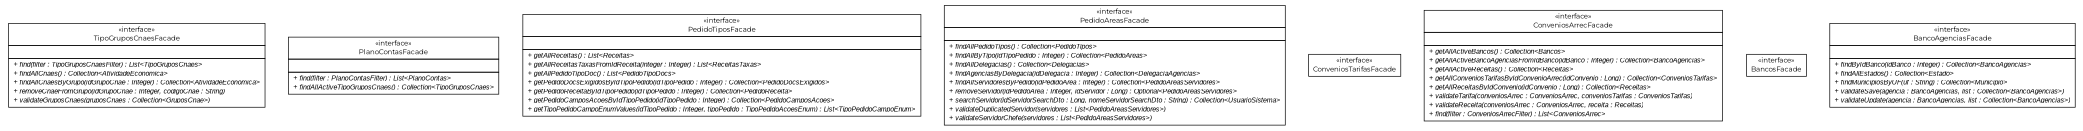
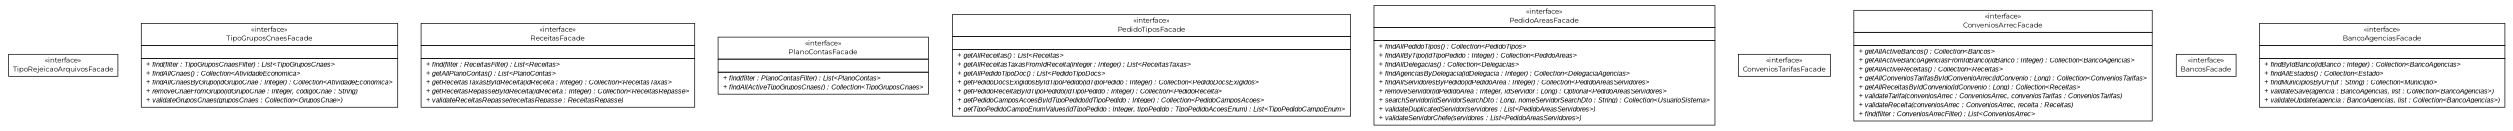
  digraph {
    nodesep=0.25
    ranksep=0.5
    fontname=Montserrat
    node [fontcolor=black fontname=Montserrat fontsize=10.0 shape=plaintext]
+   n1 [label=<<table title="br.gov.to.sefaz.arr.parametros.business.facade.TipoRejeicaoArquivosFacade" border="0" cellborder="1" cellspacing="0" cellpadding="2" port="p" href="./TipoRejeicaoArquivosFacade.html"> 		<tr><td><table border="0" cellspacing="0" cellpadding="1"> <tr><td align="center" balign="center"> &#171;interface&#187; </td></tr> <tr><td align="center" balign="center"> TipoRejeicaoArquivosFacade </td></tr> 		</table></td></tr> 		</table>>]
    n2 [label=<<table title="br.gov.to.sefaz.arr.parametros.business.facade.TipoGruposCnaesFacade" border="0" cellborder="1" cellspacing="0" cellpadding="2" port="p" href="./TipoGruposCnaesFacade.html"> 		<tr><td><table border="0" cellspacing="0" cellpadding="1"> <tr><td align="center" balign="center"> &#171;interface&#187; </td></tr> <tr><td align="center" balign="center"> TipoGruposCnaesFacade </td></tr> 		</table></td></tr> 		<tr><td><table border="0" cellspacing="0" cellpadding="1"> <tr><td align="left" balign="left">  </td></tr> 		</table></td></tr> 		<tr><td><table border="0" cellspacing="0" cellpadding="1"> <tr><td align="left" balign="left"><font face="arial italic" point-size="10.0"> + find(filter : TipoGruposCnaesFilter) : List&lt;TipoGruposCnaes&gt; </font></td></tr> <tr><td align="left" balign="left"><font face="arial italic" point-size="10.0"> + findAllCnaes() : Collection&lt;AtividadeEconomica&gt; </font></td></tr> <tr><td align="left" balign="left"><font face="arial italic" point-size="10.0"> + findAllCnaesByGrupo(idGrupoCnae : Integer) : Collection&lt;AtividadeEconomica&gt; </font></td></tr> <tr><td align="left" balign="left"><font face="arial italic" point-size="10.0"> + removeCnaeFromGrupo(idGrupoCnae : Integer, codigoCnae : String) </font></td></tr> <tr><td align="left" balign="left"><font face="arial italic" point-size="10.0"> + validateGruposCnaes(gruposCnaes : Collection&lt;GruposCnae&gt;) </font></td></tr> 		</table></td></tr> 		</table>>]
+   n3 [label=<<table title="br.gov.to.sefaz.arr.parametros.business.facade.ReceitasFacade" border="0" cellborder="1" cellspacing="0" cellpadding="2" port="p" href="./ReceitasFacade.html"> 		<tr><td><table border="0" cellspacing="0" cellpadding="1"> <tr><td align="center" balign="center"> &#171;interface&#187; </td></tr> <tr><td align="center" balign="center"> ReceitasFacade </td></tr> 		</table></td></tr> 		<tr><td><table border="0" cellspacing="0" cellpadding="1"> <tr><td align="left" balign="left">  </td></tr> 		</table></td></tr> 		<tr><td><table border="0" cellspacing="0" cellpadding="1"> <tr><td align="left" balign="left"><font face="arial italic" point-size="10.0"> + find(filter : ReceitasFilter) : List&lt;Receitas&gt; </font></td></tr> <tr><td align="left" balign="left"><font face="arial italic" point-size="10.0"> + getAllPlanoContas() : List&lt;PlanoContas&gt; </font></td></tr> <tr><td align="left" balign="left"><font face="arial italic" point-size="10.0"> + getReceitasTaxasByIdReceita(idReceita : Integer) : Collection&lt;ReceitasTaxas&gt; </font></td></tr> <tr><td align="left" balign="left"><font face="arial italic" point-size="10.0"> + getReceitasRepasseByIdReceita(idReceita : Integer) : Collection&lt;ReceitasRepasse&gt; </font></td></tr> <tr><td align="left" balign="left"><font face="arial italic" point-size="10.0"> + validateReceitasRepasse(receitasRepasse : ReceitasRepasse) </font></td></tr> 		</table></td></tr> 		</table>>]
    n4 [label=<<table title="br.gov.to.sefaz.arr.parametros.business.facade.PlanoContasFacade" border="0" cellborder="1" cellspacing="0" cellpadding="2" port="p" href="./PlanoContasFacade.html"> 		<tr><td><table border="0" cellspacing="0" cellpadding="1"> <tr><td align="center" balign="center"> &#171;interface&#187; </td></tr> <tr><td align="center" balign="center"> PlanoContasFacade </td></tr> 		</table></td></tr> 		<tr><td><table border="0" cellspacing="0" cellpadding="1"> <tr><td align="left" balign="left">  </td></tr> 		</table></td></tr> 		<tr><td><table border="0" cellspacing="0" cellpadding="1"> <tr><td align="left" balign="left"><font face="arial italic" point-size="10.0"> + find(filter : PlanoContasFilter) : List&lt;PlanoContas&gt; </font></td></tr> <tr><td align="left" balign="left"><font face="arial italic" point-size="10.0"> + findAllActiveTipoGruposCnaes() : Collection&lt;TipoGruposCnaes&gt; </font></td></tr> 		</table></td></tr> 		</table>>]
    n5 [label=<<table title="br.gov.to.sefaz.arr.parametros.business.facade.PedidoTiposFacade" border="0" cellborder="1" cellspacing="0" cellpadding="2" port="p" href="./PedidoTiposFacade.html"> 		<tr><td><table border="0" cellspacing="0" cellpadding="1"> <tr><td align="center" balign="center"> &#171;interface&#187; </td></tr> <tr><td align="center" balign="center"> PedidoTiposFacade </td></tr> 		</table></td></tr> 		<tr><td><table border="0" cellspacing="0" cellpadding="1"> <tr><td align="left" balign="left">  </td></tr> 		</table></td></tr> 		<tr><td><table border="0" cellspacing="0" cellpadding="1"> <tr><td align="left" balign="left"><font face="arial italic" point-size="10.0"> + getAllReceitas() : List&lt;Receitas&gt; </font></td></tr> <tr><td align="left" balign="left"><font face="arial italic" point-size="10.0"> + getAllReceitasTaxasFromIdReceita(integer : Integer) : List&lt;ReceitasTaxas&gt; </font></td></tr> <tr><td align="left" balign="left"><font face="arial italic" point-size="10.0"> + getAllPedidoTipoDoc() : List&lt;PedidoTipoDocs&gt; </font></td></tr> <tr><td align="left" balign="left"><font face="arial italic" point-size="10.0"> + getPedidoDocsExigidosByIdTipoPedido(idTipoPedido : Integer) : Collection&lt;PedidoDocsExigidos&gt; </font></td></tr> <tr><td align="left" balign="left"><font face="arial italic" point-size="10.0"> + getPedidoReceitaByIdTipoPedido(idTipoPedido : Integer) : Collection&lt;PedidoReceita&gt; </font></td></tr> <tr><td align="left" balign="left"><font face="arial italic" point-size="10.0"> + getPedidoCamposAcoesByIdTipoPedido(idTipoPedido : Integer) : Collection&lt;PedidoCamposAcoes&gt; </font></td></tr> <tr><td align="left" balign="left"><font face="arial italic" point-size="10.0"> + getTipoPedidoCampoEnumValues(idTipoPedido : Integer, tipoPedido : TipoPedidoAcoesEnum) : List&lt;TipoPedidoCampoEnum&gt; </font></td></tr> 		</table></td></tr> 		</table>>]
    n6 [label=<<table title="br.gov.to.sefaz.arr.parametros.business.facade.PedidoAreasFacade" border="0" cellborder="1" cellspacing="0" cellpadding="2" port="p" href="./PedidoAreasFacade.html"> 		<tr><td><table border="0" cellspacing="0" cellpadding="1"> <tr><td align="center" balign="center"> &#171;interface&#187; </td></tr> <tr><td align="center" balign="center"> PedidoAreasFacade </td></tr> 		</table></td></tr> 		<tr><td><table border="0" cellspacing="0" cellpadding="1"> <tr><td align="left" balign="left">  </td></tr> 		</table></td></tr> 		<tr><td><table border="0" cellspacing="0" cellpadding="1"> <tr><td align="left" balign="left"><font face="arial italic" point-size="10.0"> + findAllPedidoTipos() : Collection&lt;PedidoTipos&gt; </font></td></tr> <tr><td align="left" balign="left"><font face="arial italic" point-size="10.0"> + findAllByTipo(idTipoPedido : Integer) : Collection&lt;PedidoAreas&gt; </font></td></tr> <tr><td align="left" balign="left"><font face="arial italic" point-size="10.0"> + findAllDelegacias() : Collection&lt;Delegacias&gt; </font></td></tr> <tr><td align="left" balign="left"><font face="arial italic" point-size="10.0"> + findAgenciasByDelegacia(idDelegacia : Integer) : Collection&lt;DelegaciaAgencias&gt; </font></td></tr> <tr><td align="left" balign="left"><font face="arial italic" point-size="10.0"> + findAllServidoresByPedido(idPedidoArea : Integer) : Collection&lt;PedidoAreasServidores&gt; </font></td></tr> <tr><td align="left" balign="left"><font face="arial italic" point-size="10.0"> + removeServidor(idPedidoArea : Integer, idServidor : Long) : Optional&lt;PedidoAreasServidores&gt; </font></td></tr> <tr><td align="left" balign="left"><font face="arial italic" point-size="10.0"> + searchServidor(idServidorSearchDto : Long, nomeServidorSearchDto : String) : Collection&lt;UsuarioSistema&gt; </font></td></tr> <tr><td align="left" balign="left"><font face="arial italic" point-size="10.0"> + validateDuplicatedServidor(servidores : List&lt;PedidoAreasServidores&gt;) </font></td></tr> <tr><td align="left" balign="left"><font face="arial italic" point-size="10.0"> + validateServidorChefe(servidores : List&lt;PedidoAreasServidores&gt;) </font></td></tr> 		</table></td></tr> 		</table>>]
    n7 [label=<<table title="br.gov.to.sefaz.arr.parametros.business.facade.ConveniosTarifasFacade" border="0" cellborder="1" cellspacing="0" cellpadding="2" port="p" href="./ConveniosTarifasFacade.html"> 		<tr><td><table border="0" cellspacing="0" cellpadding="1"> <tr><td align="center" balign="center"> &#171;interface&#187; </td></tr> <tr><td align="center" balign="center"> ConveniosTarifasFacade </td></tr> 		</table></td></tr> 		</table>>]
    n8 [label=<<table title="br.gov.to.sefaz.arr.parametros.business.facade.ConveniosArrecFacade" border="0" cellborder="1" cellspacing="0" cellpadding="2" port="p" href="./ConveniosArrecFacade.html"> 		<tr><td><table border="0" cellspacing="0" cellpadding="1"> <tr><td align="center" balign="center"> &#171;interface&#187; </td></tr> <tr><td align="center" balign="center"> ConveniosArrecFacade </td></tr> 		</table></td></tr> 		<tr><td><table border="0" cellspacing="0" cellpadding="1"> <tr><td align="left" balign="left">  </td></tr> 		</table></td></tr> 		<tr><td><table border="0" cellspacing="0" cellpadding="1"> <tr><td align="left" balign="left"><font face="arial italic" point-size="10.0"> + getAllActiveBancos() : Collection&lt;Bancos&gt; </font></td></tr> <tr><td align="left" balign="left"><font face="arial italic" point-size="10.0"> + getAllActiveBancoAgenciasFromIdBanco(idBanco : Integer) : Collection&lt;BancoAgencias&gt; </font></td></tr> <tr><td align="left" balign="left"><font face="arial italic" point-size="10.0"> + getAllActiveReceitas() : Collection&lt;Receitas&gt; </font></td></tr> <tr><td align="left" balign="left"><font face="arial italic" point-size="10.0"> + getAllConveniosTarifasByIdConvenioArrec(idConvenio : Long) : Collection&lt;ConveniosTarifas&gt; </font></td></tr> <tr><td align="left" balign="left"><font face="arial italic" point-size="10.0"> + getAllReceitasByIdConvenio(idConvenio : Long) : Collection&lt;Receitas&gt; </font></td></tr> <tr><td align="left" balign="left"><font face="arial italic" point-size="10.0"> + validateTarifa(conveniosArrec : ConveniosArrec, conveniosTarifas : ConveniosTarifas) </font></td></tr> <tr><td align="left" balign="left"><font face="arial italic" point-size="10.0"> + validateReceita(conveniosArrec : ConveniosArrec, receita : Receitas) </font></td></tr> <tr><td align="left" balign="left"><font face="arial italic" point-size="10.0"> + find(filter : ConveniosArrecFilter) : List&lt;ConveniosArrec&gt; </font></td></tr> 		</table></td></tr> 		</table>>]
    n9 [label=<<table title="br.gov.to.sefaz.arr.parametros.business.facade.BancosFacade" border="0" cellborder="1" cellspacing="0" cellpadding="2" port="p" href="./BancosFacade.html"> 		<tr><td><table border="0" cellspacing="0" cellpadding="1"> <tr><td align="center" balign="center"> &#171;interface&#187; </td></tr> <tr><td align="center" balign="center"> BancosFacade </td></tr> 		</table></td></tr> 		</table>>]
    n10 [label=<<table title="br.gov.to.sefaz.arr.parametros.business.facade.BancoAgenciasFacade" border="0" cellborder="1" cellspacing="0" cellpadding="2" port="p" href="./BancoAgenciasFacade.html"> 		<tr><td><table border="0" cellspacing="0" cellpadding="1"> <tr><td align="center" balign="center"> &#171;interface&#187; </td></tr> <tr><td align="center" balign="center"> BancoAgenciasFacade </td></tr> 		</table></td></tr> 		<tr><td><table border="0" cellspacing="0" cellpadding="1"> <tr><td align="left" balign="left">  </td></tr> 		</table></td></tr> 		<tr><td><table border="0" cellspacing="0" cellpadding="1"> <tr><td align="left" balign="left"><font face="arial italic" point-size="10.0"> + findByIdBanco(idBanco : Integer) : Collection&lt;BancoAgencias&gt; </font></td></tr> <tr><td align="left" balign="left"><font face="arial italic" point-size="10.0"> + findAllEstados() : Collection&lt;Estado&gt; </font></td></tr> <tr><td align="left" balign="left"><font face="arial italic" point-size="10.0"> + findMunicipiosByUF(uf : String) : Collection&lt;Municipio&gt; </font></td></tr> <tr><td align="left" balign="left"><font face="arial italic" point-size="10.0"> + validateSave(agencia : BancoAgencias, list : Collection&lt;BancoAgencias&gt;) </font></td></tr> <tr><td align="left" balign="left"><font face="arial italic" point-size="10.0"> + validateUpdate(agencia : BancoAgencias, list : Collection&lt;BancoAgencias&gt;) </font></td></tr> 		</table></td></tr> 		</table>>]
  }
